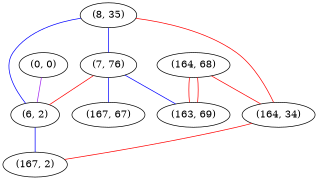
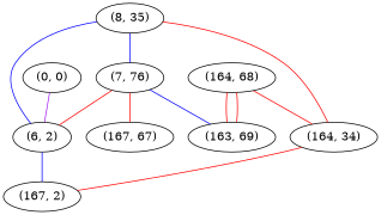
  graph {
    edge [color=red weight=1]
    "(8, 35)"
    "(7, 76)"
    "(6, 2)"
    "(164, 34)"
    n5 [label="(163, 69)"]
    n6 [label="(167, 67)"]
    "(167, 2)"
    "(0, 0)"
    "(164, 68)"
    "(8, 35)" -- "(7, 76)" [color=blue weight=3]
    "(8, 35)" -- "(6, 2)" [color=blue weight=3]
    "(8, 35)" -- "(164, 34)"
    "(7, 76)" -- "(6, 2)"
    "(7, 76)" -- n5 [color=blue weight=3]
-   "(7, 76)" -- n6 [color=blue weight=3]
+   "(7, 76)" -- n6 [weight=3]
    "(6, 2)" -- "(167, 2)" [color=blue weight=3]
    "(164, 34)" -- "(167, 2)"
    "(0, 0)" -- "(6, 2)" [color=purple weight=4]
    "(164, 68)" -- "(164, 34)"
    "(164, 68)" -- n5
    "(164, 68)" -- n5
  }
